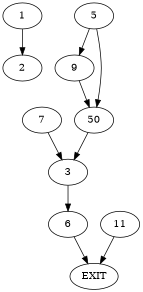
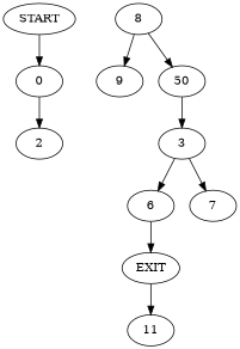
  digraph {
-   1
+   n1 [label=START]
+   1 [label=0]
    2
    n4 [label=EXIT]
    3
    6
    7
-   8 [label=5]
+   8
    9
    n10 [label=50]
    11
+   n1 -> 1
    1 -> 2
    3 -> 6
-   7 -> 3
+   3 -> 7
    6 -> n4
    8 -> 9
    8 -> n10
-   9 -> n10
    n10 -> 3
-   11 -> n4
+   n4 -> 11
  }
